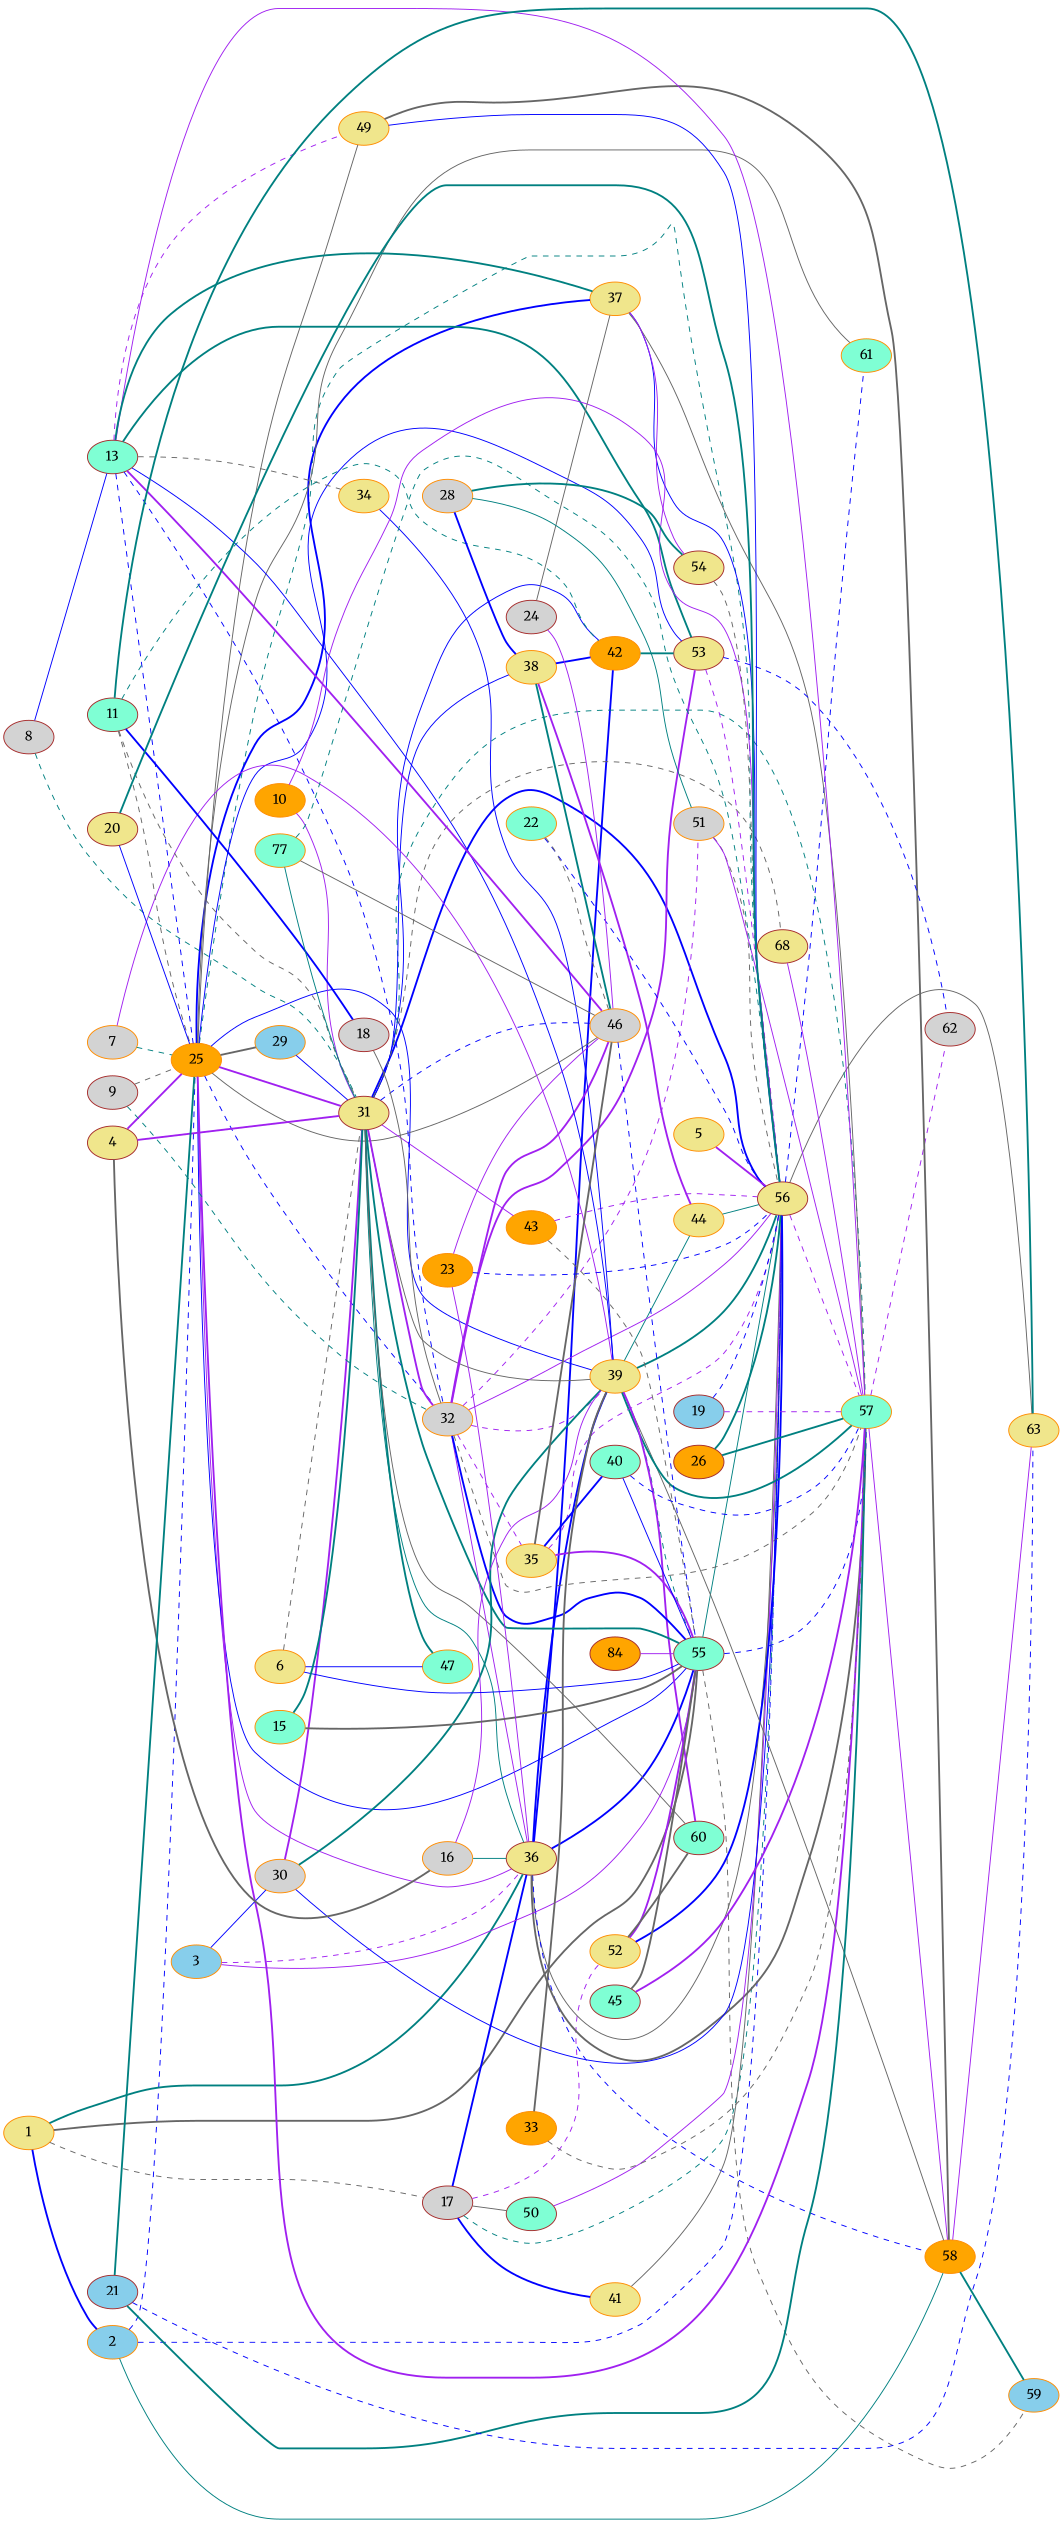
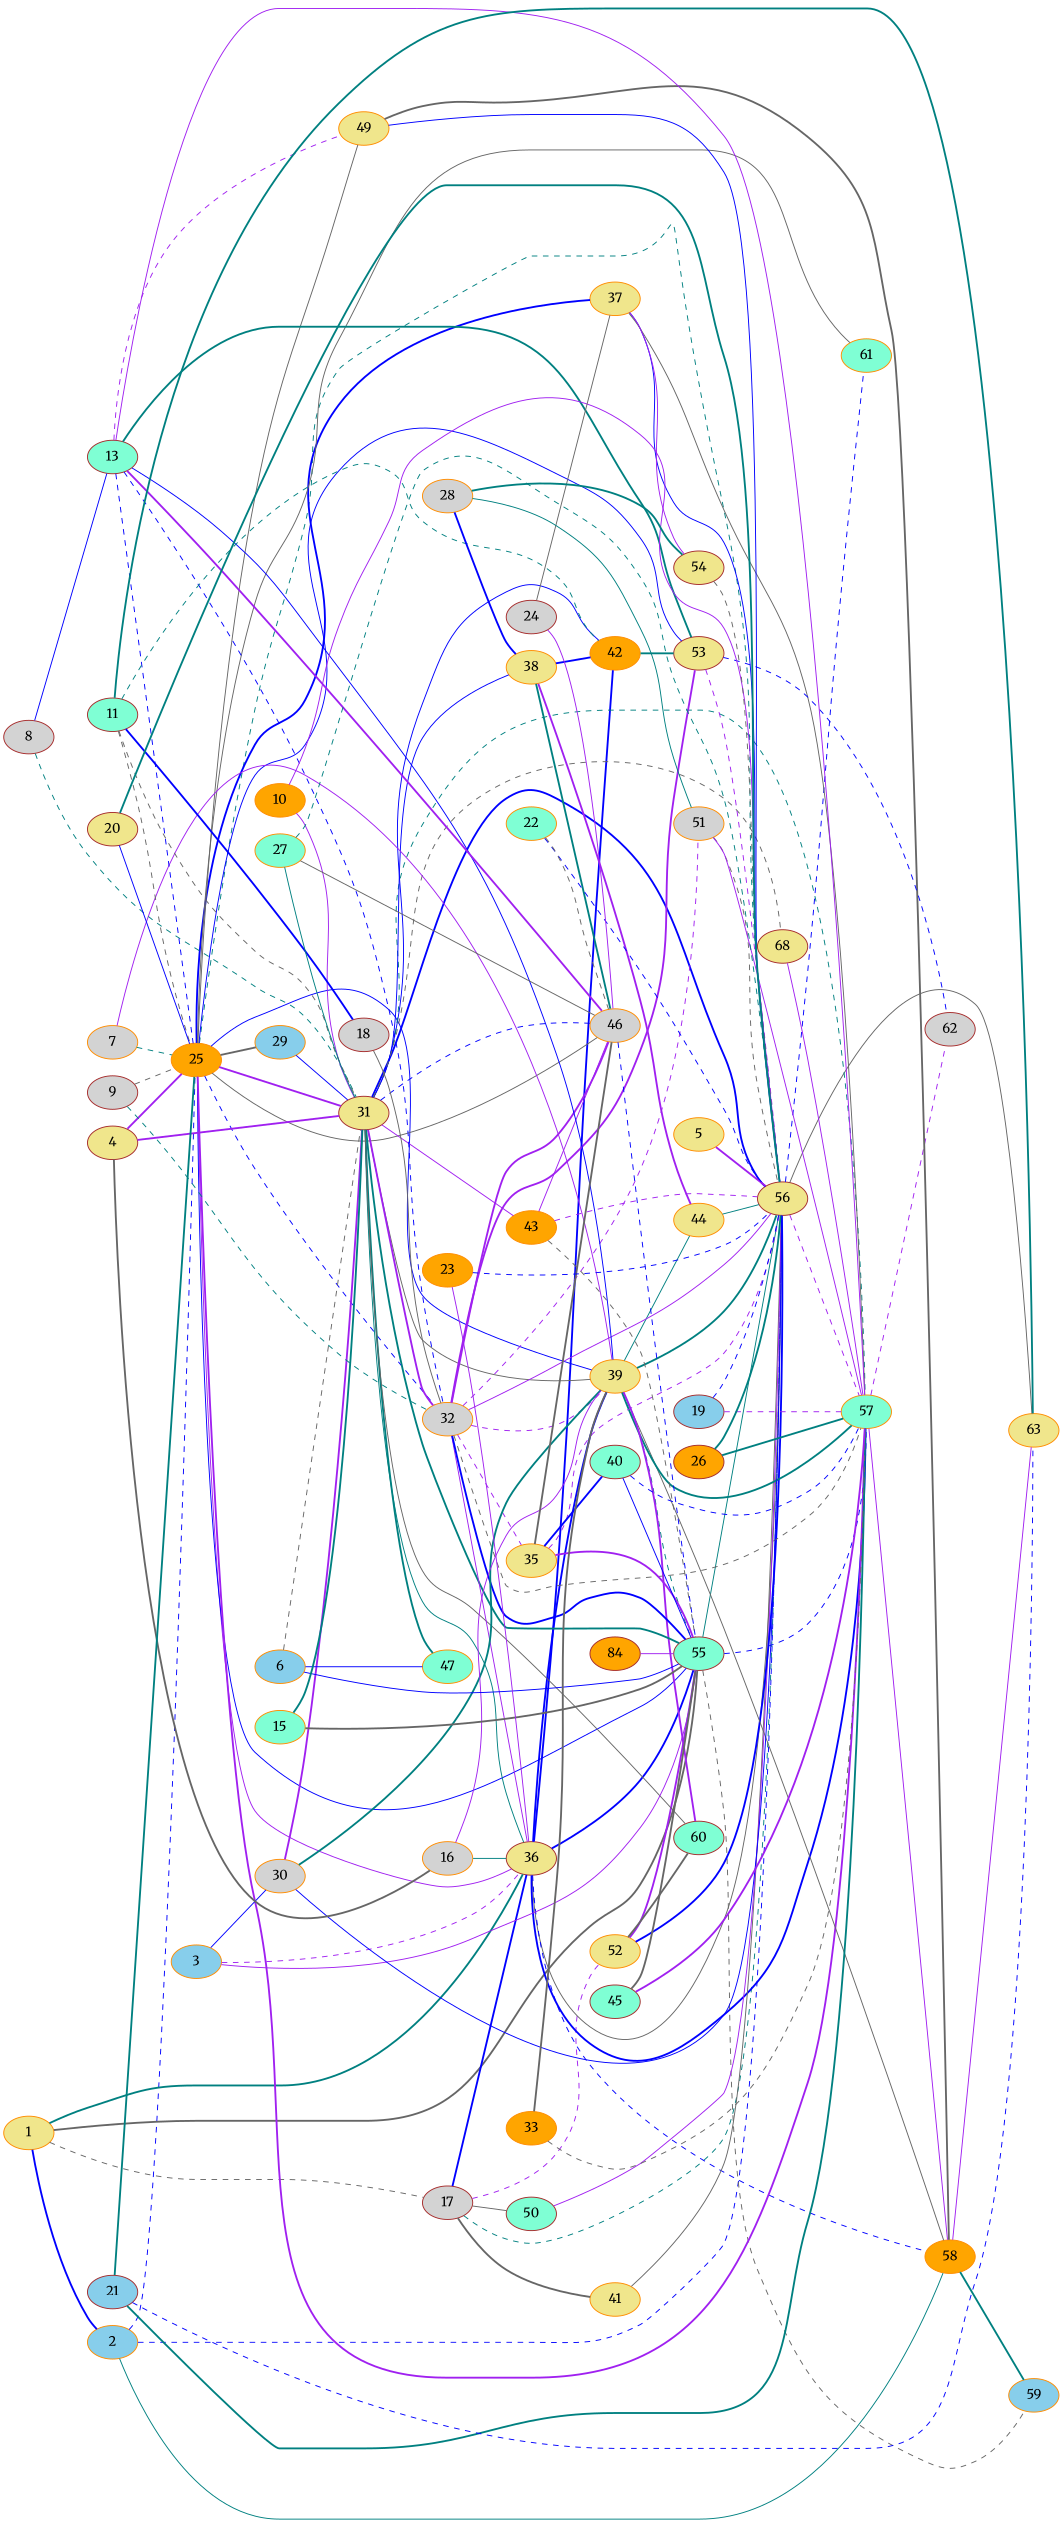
  graph {
    fontname=Merriweather
    rankdir=LR
    node [color=darkorange fillcolor=khaki fontname=Merriweather style=filled]
    edge [color=blue fontname=Merriweather style=solid weight=1.0]
    2 [fillcolor=skyblue]
    1
    17 [color=brown fillcolor=lightgrey]
    36 [color=brown]
    55 [color=brown fillcolor=aquamarine]
    25 [fillcolor=orange]
    56 [color=brown]
    58 [fillcolor=orange]
    41
    50 [color=brown fillcolor=aquamarine]
    52
    39
    42 [fillcolor=orange]
    57 [fillcolor=aquamarine]
    59 [fillcolor=skyblue]
    31 [color=brown]
    32 [fillcolor=lightgrey]
    37
    46 [fillcolor=lightgrey]
    49
    53 [color=brown]
    29 [fillcolor=skyblue]
    61 [fillcolor=aquamarine]
    63
    3 [fillcolor=skyblue]
    30 [fillcolor=lightgrey]
    4 [color=brown]
    16 [fillcolor=lightgrey]
    47 [fillcolor=aquamarine]
    38
    43 [fillcolor=orange]
    n32 [color=brown label=68]
    60 [color=brown fillcolor=aquamarine]
    5
-   6
+   6 [fillcolor=skyblue]
    7 [fillcolor=lightgrey]
    44
    8 [color=brown fillcolor=lightgrey]
    13 [color=brown fillcolor=aquamarine]
-   34
    9 [color=brown fillcolor=lightgrey]
    51 [fillcolor=lightgrey]
    35
    10 [fillcolor=orange]
    11 [color=brown fillcolor=aquamarine]
    18 [color=brown fillcolor=lightgrey]
    19 [color=brown fillcolor=skyblue]
    54 [color=brown]
    62 [color=brown fillcolor=lightgrey]
    n50 [color=brown fillcolor=orange label=84]
    15 [fillcolor=aquamarine]
    20 [color=brown]
    21 [color=brown fillcolor=skyblue]
    22 [fillcolor=aquamarine]
    23 [fillcolor=orange]
    24 [color=brown fillcolor=lightgrey]
    26 [color=brown fillcolor=orange]
-   27 [fillcolor=aquamarine label=77]
+   27 [fillcolor=aquamarine]
    28 [fillcolor=lightgrey]
    40 [color=brown fillcolor=aquamarine]
    33 [fillcolor=orange]
    45 [color=brown fillcolor=aquamarine]
    2 -- 25 [style=dashed]
    2 -- 56 [style=dashed]
    2 -- 58 [color=teal]
    1 -- 2 [style=bold]
    1 -- 17 [color=gray40 style=dashed]
    1 -- 36 [color=teal style=bold]
    1 -- 55 [color=gray40 style=bold]
    17 -- 36 [style=bold]
    17 -- 56 [color=teal style=dashed]
-   17 -- 41 [style=bold]
+   17 -- 41 [color=gray40 style=bold]
    17 -- 50 [color=gray40]
    17 -- 52 [color=purple style=dashed]
    36 -- 55 [style=bold]
    36 -- 56 [color=gray40 weight=2.0]
    36 -- 58 [style=dashed]
    36 -- 39 [style=bold weight=2.0]
    36 -- 42 [style=bold]
-   36 -- 57 [color=gray40 style=bold]
+   36 -- 57 [style=bold]
    55 -- 56 [color=teal weight=2.0]
    55 -- 57 [style=dashed]
    55 -- 59 [color=gray40 style=dashed]
    25 -- 36 [color=purple]
    25 -- 55
    25 -- 56 [color=teal style=dashed weight=2.0]
    25 -- 39
    25 -- 57 [color=purple style=bold weight=2.0]
    25 -- 31 [color=purple style=bold weight=2.0]
    25 -- 32 [style=dashed]
    25 -- 37 [style=bold]
    25 -- 46 [color=gray40]
    25 -- 49 [color=gray40]
    25 -- 53
    25 -- 29 [color=gray40 style=bold]
    25 -- 61 [color=gray40]
    56 -- 57 [color=purple style=dashed weight=3.0]
    56 -- 61 [style=dashed]
    56 -- 63 [color=gray40]
    58 -- 59 [color=teal style=bold]
    58 -- 63 [color=purple]
    41 -- 56 [color=gray40]
    50 -- 56 [color=purple]
    52 -- 55 [color=purple style=bold]
    52 -- 56 [style=bold]
    52 -- 60 [color=gray40 style=bold]
    39 -- 55 [color=teal style=dashed]
    39 -- 56 [color=teal style=bold weight=2.0]
    39 -- 58 [color=gray40]
    39 -- 57 [color=teal style=bold]
    39 -- 60 [color=purple style=bold]
    39 -- 44 [color=teal]
    42 -- 53 [color=teal style=bold]
    57 -- 58 [color=purple]
    57 -- 62 [color=purple style=dashed]
    31 -- 36 [color=teal weight=3.0]
    31 -- 55 [color=teal style=bold weight=2.0]
    31 -- 56 [style=bold weight=4.0]
    31 -- 39 [color=gray40 weight=3.0]
    31 -- 42
    31 -- 57 [color=teal style=dashed weight=3.0]
    31 -- 32 [color=purple style=bold weight=4.0]
    31 -- 46 [style=dashed]
    31 -- 47 [color=teal style=bold weight=2.0]
    31 -- 38
    31 -- 43 [color=purple]
    31 -- n32 [color=gray40 style=dashed]
    31 -- 60 [color=gray40]
    32 -- 36 [color=purple]
    32 -- 55 [style=bold]
    32 -- 56 [color=purple weight=2.0]
    32 -- 39 [color=purple style=dashed]
    32 -- 57 [color=gray40 style=dashed]
    32 -- 46 [color=purple style=bold]
    32 -- 53 [color=purple style=bold]
    32 -- 51 [color=purple style=dashed]
    32 -- 35 [color=purple style=dashed]
    37 -- 56 [weight=2.0]
    37 -- 57 [color=gray40]
    37 -- 54 [color=purple]
    46 -- 55 [style=dashed]
    49 -- 56
    49 -- 58 [color=gray40 style=bold]
    53 -- 56 [color=purple style=dashed]
    53 -- 62 [style=dashed]
    29 -- 31
    3 -- 36 [color=purple style=dashed]
    3 -- 55 [color=purple]
    3 -- 30
    30 -- 56
    30 -- 39 [color=teal style=bold]
    30 -- 31 [color=purple style=bold]
    4 -- 25 [color=purple style=bold]
    4 -- 31 [color=purple style=bold]
    4 -- 16 [color=gray40 style=bold]
    16 -- 36 [color=teal]
    16 -- 39 [color=purple]
    38 -- 42 [style=bold]
    38 -- 46 [color=teal style=bold]
    38 -- 44 [color=purple style=bold]
    43 -- 55 [color=gray40 style=dashed]
    43 -- 56 [color=purple style=dashed]
-   23 -- 46 [color=purple]
+   43 -- 46 [color=purple]
    n32 -- 57 [color=purple]
    5 -- 56 [color=purple style=bold]
    6 -- 55
    6 -- 31 [color=gray40 style=dashed]
    6 -- 47
    7 -- 25 [color=teal style=dashed]
    7 -- 39 [color=purple]
    44 -- 56 [color=teal]
    8 -- 31 [color=teal style=dashed]
    8 -- 13
    13 -- 25 [style=dashed]
    13 -- 39
    13 -- 57 [color=purple]
    13 -- 32 [style=dashed]
-   13 -- 37 [color=teal style=bold]
    13 -- 46 [color=purple style=bold]
    13 -- 49 [color=purple style=dashed]
    13 -- 53 [color=teal style=bold]
-   13 -- 34 [color=gray40 style=dashed]
-   34 -- 39
    9 -- 25 [color=gray40 style=dashed]
    9 -- 32 [color=teal style=dashed]
    51 -- 56 [color=gray40 style=dashed]
    51 -- 57 [color=purple weight=3.0]
    35 -- 55 [color=purple style=bold]
    35 -- 56 [color=purple style=dashed weight=2.0]
    35 -- 46 [color=gray40 style=bold]
    35 -- 40 [style=bold]
    10 -- 56 [color=purple]
    10 -- 31 [color=purple]
    11 -- 25 [color=gray40 style=dashed]
    11 -- 42 [color=teal style=dashed]
    11 -- 31 [color=gray40 style=dashed weight=2.0]
    11 -- 63 [color=teal style=bold]
    11 -- 18 [style=bold]
    18 -- 32 [color=gray40]
    19 -- 56 [style=dashed]
    19 -- 57 [color=purple style=dashed]
    54 -- 56 [color=gray40 style=dashed weight=3.0]
    n50 -- 55 [color=purple]
    15 -- 55 [color=gray40 style=bold]
    15 -- 31 [color=teal style=bold]
    20 -- 25
    20 -- 56 [color=teal style=bold]
    21 -- 25 [color=teal style=bold]
    21 -- 57 [color=teal style=bold]
    21 -- 63 [style=dashed]
    22 -- 56 [style=dashed weight=2.0]
    22 -- 46 [color=gray40 style=dashed]
    23 -- 36 [color=purple]
    23 -- 56 [style=dashed]
    24 -- 37 [color=gray40]
    24 -- 46 [color=purple]
    26 -- 56 [color=teal style=bold]
    26 -- 57 [color=teal style=bold]
    27 -- 56 [color=teal style=dashed]
    27 -- 31 [color=teal]
    27 -- 46 [color=gray40]
    28 -- 38 [style=bold weight=2.0]
    28 -- 51 [color=teal]
    28 -- 54 [color=teal style=bold]
    40 -- 55
    40 -- 57 [style=dashed weight=2.0]
    33 -- 39 [color=gray40 style=bold]
    33 -- 57 [color=gray40 style=dashed]
    45 -- 55 [color=gray40 style=bold]
    45 -- 57 [color=purple style=bold]
  }
